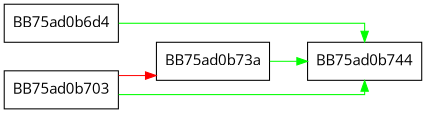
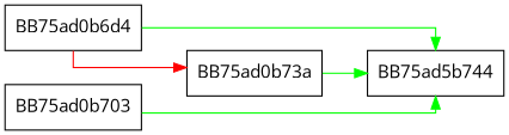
  digraph {
    fontname="Open Sans"
    rankdir=LR
    splines=ortho
    node [fontname="Open Sans" shape=box]
    edge [color=green fontname="Open Sans"]
    BB75ad0b6d4
-   BB75ad0b744
+   BB75ad0b744 [label=BB75ad5b744]
    BB75ad0b703
    BB75ad0b73a
    BB75ad0b6d4 -> BB75ad0b744
    BB75ad0b703 -> BB75ad0b744
-   BB75ad0b703 -> BB75ad0b73a [color=red]
+   BB75ad0b6d4 -> BB75ad0b73a [color=red]
    BB75ad0b73a -> BB75ad0b744
  }
